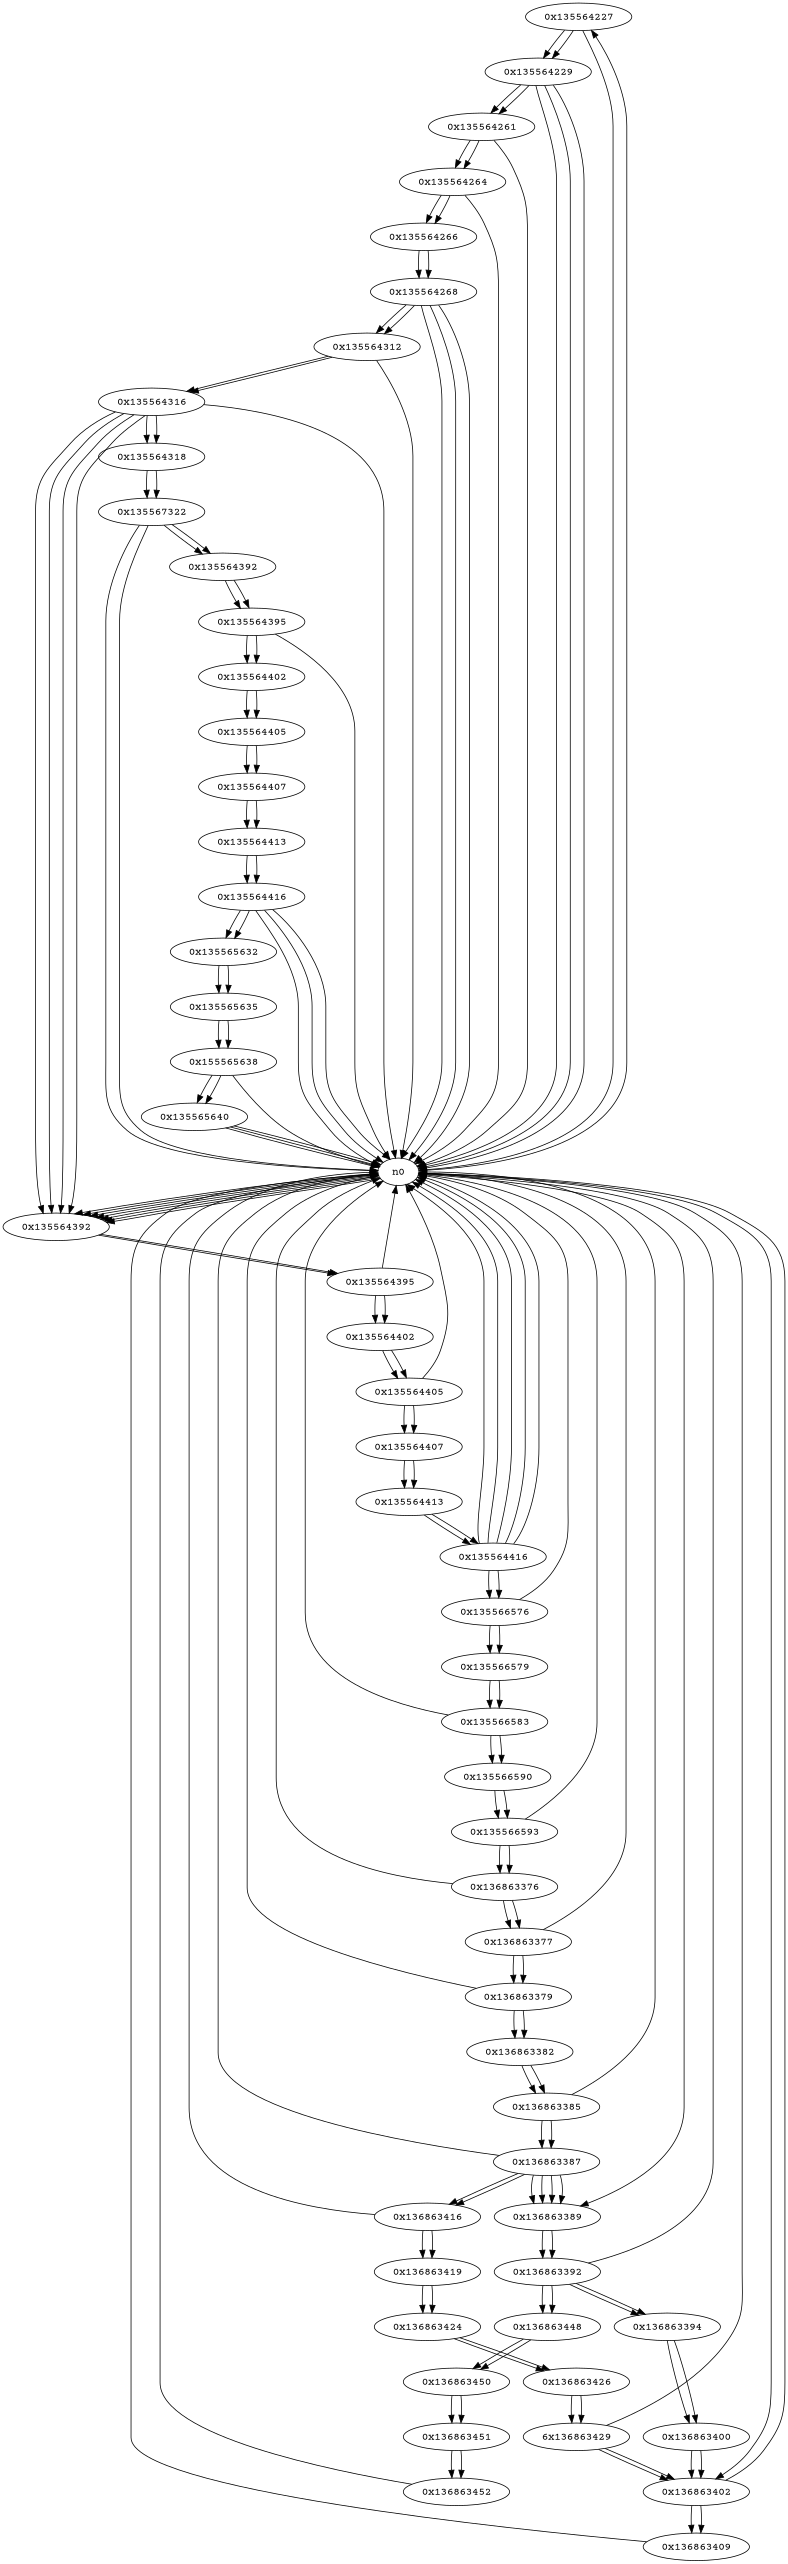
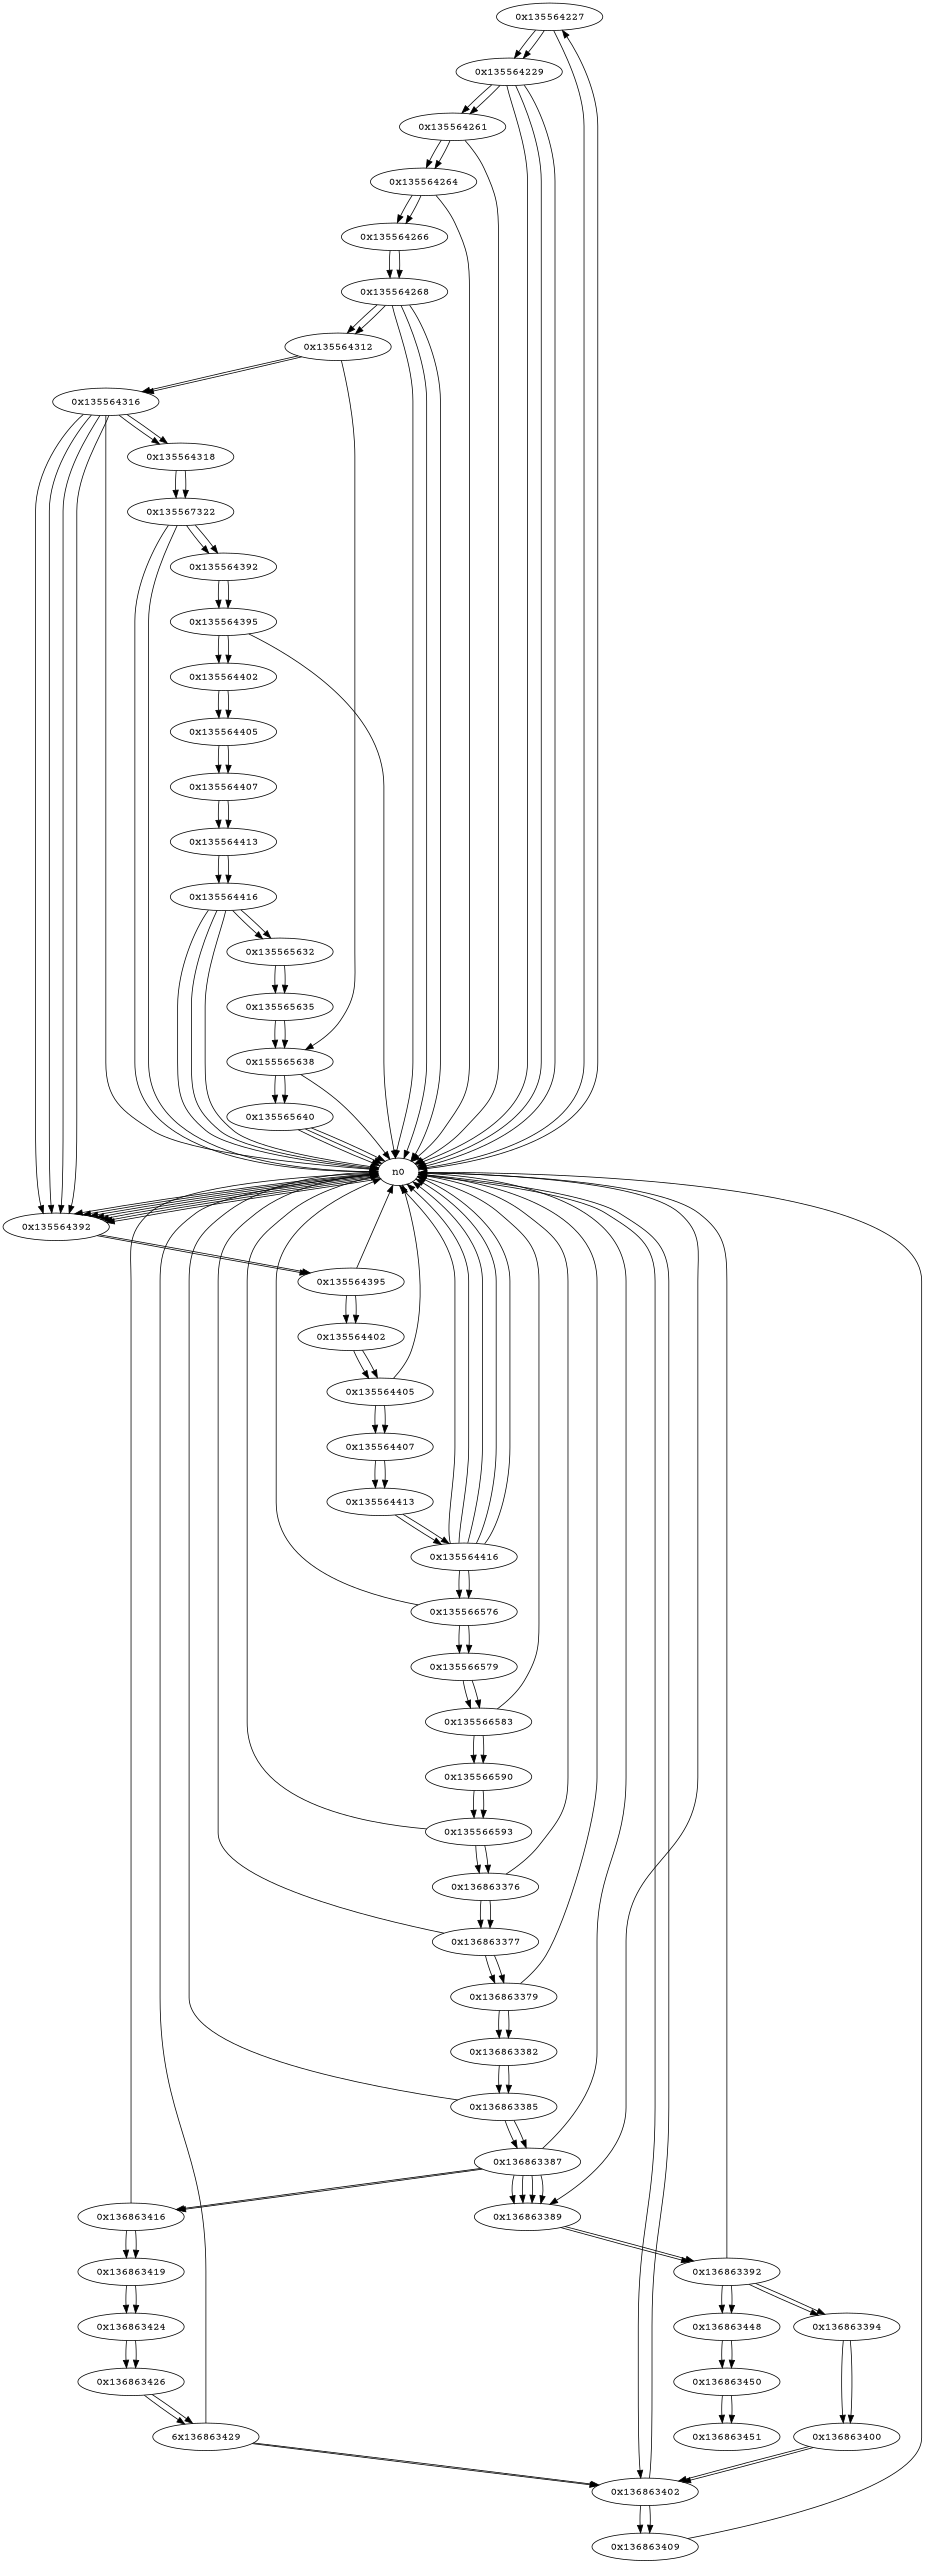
  digraph {
    fontname="Courier Prime"
    node [fontname="Courier Prime"]
    edge [fontname="Courier Prime"]
    n1 [label="0x135564227"]
    n2 [label="0x135564229"]
    n0
    n3 [label="0x135564261"]
    n22 [label="0x135564392"]
    n47 [label="0x136863389"]
    n45 [label="0x136863402"]
    n4 [label="0x135564264"]
    n5 [label="0x135564266"]
    n6 [label="0x135564268"]
    n7 [label="0x135564312"]
    n8 [label="0x135564316"]
    n9 [label="0x135564318"]
    n10 [label="0x135567322"]
    n23 [label="0x135564395"]
    n11 [label="0x135564392"]
    n12 [label="0x135564395"]
    n13 [label="0x135564402"]
    n14 [label="0x135564405"]
    n15 [label="0x135564407"]
    n16 [label="0x135564413"]
    n17 [label="0x135564416"]
    n18 [label="0x135565632"]
    n19 [label="0x135565635"]
    n20 [label="0x155565638"]
    n21 [label="0x135565640"]
    n24 [label="0x135564402"]
    n25 [label="0x135564405"]
    n26 [label="0x135564407"]
    n27 [label="0x135564413"]
    n28 [label="0x135564416"]
    n29 [label="0x135566576"]
    n30 [label="0x135566579"]
    n31 [label="0x135566583"]
    n32 [label="0x135566590"]
    n33 [label="0x135566593"]
    n34 [label="0x136863376"]
    n35 [label="0x136863377"]
    n36 [label="0x136863379"]
    n37 [label="0x136863382"]
    n38 [label="0x136863385"]
    n39 [label="0x136863387"]
    n40 [label="0x136863416"]
    n41 [label="0x136863419"]
    n48 [label="0x136863392"]
    n42 [label="0x136863424"]
    n43 [label="0x136863426"]
    n44 [label="6x136863429"]
    n46 [label="0x136863409"]
    n49 [label="0x136863394"]
    n51 [label="0x136863448"]
    n50 [label="0x136863400"]
    n52 [label="0x136863450"]
    n53 [label="0x136863451"]
-   n54 [label="0x136863452"]
    n1 -> n2
    n1 -> n2
    n1 -> n0
    n2 -> n0
    n2 -> n0
    n2 -> n0
    n2 -> n3
    n2 -> n3
    n0 -> n1
    n0 -> n22
    n0 -> n22
    n0 -> n22
    n0 -> n22
    n0 -> n22
    n0 -> n22
    n0 -> n22
    n0 -> n47
    n0 -> n45
    n3 -> n0
    n3 -> n4
    n3 -> n4
    n22 -> n23
    n22 -> n23
    n47 -> n48
    n47 -> n48
    n45 -> n0
    n45 -> n46
    n45 -> n46
    n4 -> n0
    n4 -> n5
    n4 -> n5
    n5 -> n6
    n5 -> n6
    n6 -> n0
    n6 -> n0
    n6 -> n0
    n6 -> n7
    n6 -> n7
-   n7 -> n0
+   n7 -> n20
    n7 -> n8
    n7 -> n8
    n8 -> n0
    n8 -> n22
    n8 -> n22
    n8 -> n22
    n8 -> n22
    n8 -> n9
    n8 -> n9
    n9 -> n10
    n9 -> n10
    n10 -> n0
    n10 -> n0
    n10 -> n11
    n10 -> n11
    n23 -> n0
    n23 -> n24
    n23 -> n24
    n11 -> n12
    n11 -> n12
    n12 -> n0
    n12 -> n13
    n12 -> n13
    n13 -> n14
    n13 -> n14
    n14 -> n15
    n14 -> n15
    n15 -> n16
    n15 -> n16
    n16 -> n17
    n16 -> n17
    n17 -> n0
    n17 -> n0
    n17 -> n0
    n17 -> n18
    n17 -> n18
    n18 -> n19
    n18 -> n19
    n19 -> n20
    n19 -> n20
    n20 -> n0
    n20 -> n21
    n20 -> n21
    n21 -> n0
    n21 -> n0
    n21 -> n0
    n24 -> n25
    n24 -> n25
    n25 -> n0
    n25 -> n26
    n25 -> n26
    n26 -> n27
    n26 -> n27
    n27 -> n28
    n27 -> n28
    n28 -> n0
    n28 -> n0
    n28 -> n0
    n28 -> n0
    n28 -> n0
    n28 -> n29
    n28 -> n29
    n29 -> n0
    n29 -> n30
    n29 -> n30
    n30 -> n31
    n30 -> n31
    n31 -> n0
    n31 -> n32
    n31 -> n32
    n32 -> n33
    n32 -> n33
    n33 -> n0
    n33 -> n34
    n33 -> n34
    n34 -> n0
    n34 -> n35
    n34 -> n35
    n35 -> n0
    n35 -> n36
    n35 -> n36
    n36 -> n0
    n36 -> n37
    n36 -> n37
    n37 -> n38
    n37 -> n38
    n38 -> n0
    n38 -> n39
    n38 -> n39
    n39 -> n0
    n39 -> n47
    n39 -> n47
    n39 -> n47
    n39 -> n47
    n39 -> n40
    n39 -> n40
    n40 -> n0
    n40 -> n41
    n40 -> n41
    n41 -> n42
    n41 -> n42
    n48 -> n0
    n48 -> n49
    n48 -> n49
    n48 -> n51
    n48 -> n51
    n42 -> n43
    n42 -> n43
    n43 -> n44
    n43 -> n44
    n44 -> n0
    n44 -> n45
    n44 -> n45
    n46 -> n0
    n49 -> n50
    n49 -> n50
    n51 -> n52
    n51 -> n52
    n50 -> n45
    n50 -> n45
    n52 -> n53
    n52 -> n53
-   n53 -> n54
-   n53 -> n54
-   n54 -> n0
  }
